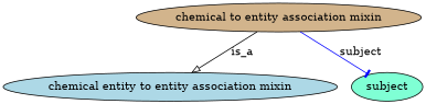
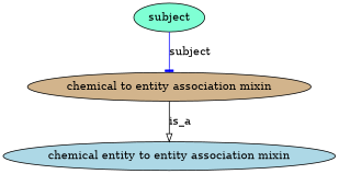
  digraph {
    node [style=filled]
    n1 [fillcolor=tan height=0.5 label="chemical to entity association mixin" width=4.9287]
    "chemical entity to entity association mixin" [fillcolor=lightblue height=0.5 width=5.7773]
    subject [fillcolor=aquamarine height=0.5 width=1.2277]
    n1 -> "chemical entity to entity association mixin" [arrowhead=onormal label=is_a]
-   n1 -> subject [arrowhead=tee color=blue label=subject style=solid]
+   subject -> n1 [arrowhead=tee color=blue label=subject style=solid]
  }
